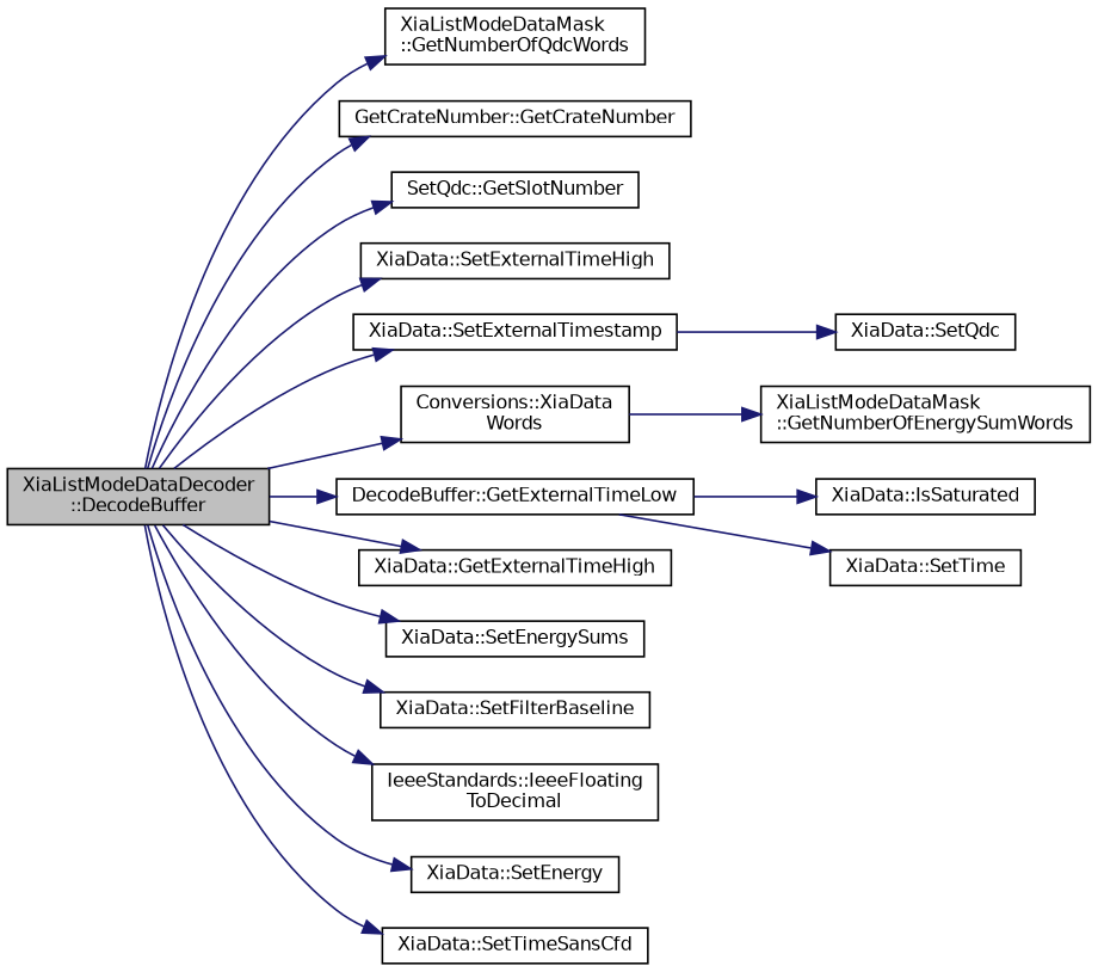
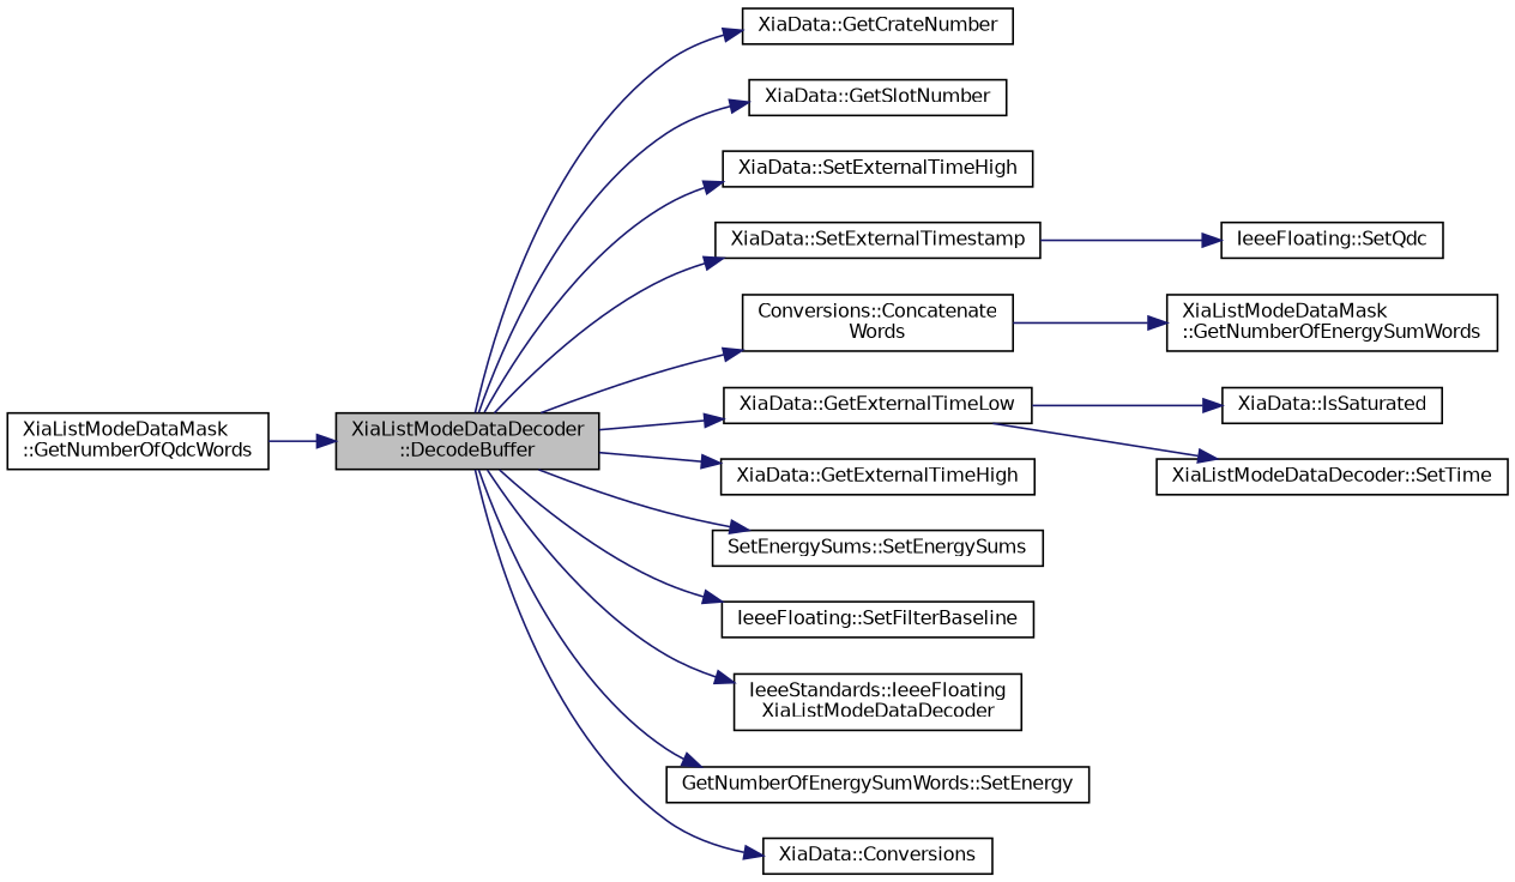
  digraph {
    rankdir=LR
    node [color=black fillcolor=white fontname=Helvetica fontsize=10 shape=record style=filled]
    edge [color=midnightblue fontname=Helvetica fontsize=10 labelfontname=Helvetica labelfontsize=10 style=solid]
    n1 [fillcolor=grey75 fontcolor=black height=0.2 label="XiaListModeDataDecoder\l::DecodeBuffer" width=0.4]
    n2 [height=0.2 label="XiaListModeDataMask\l::GetNumberOfQdcWords" width=0.4]
-   n3 [height=0.2 label="GetCrateNumber::GetCrateNumber" width=0.4]
-   n4 [height=0.2 label="SetQdc::GetSlotNumber" width=0.4]
+   n3 [height=0.2 label="XiaData::GetCrateNumber" width=0.4]
+   n4 [height=0.2 label="XiaData::GetSlotNumber" width=0.4]
    n5 [height=0.2 label="XiaData::SetExternalTimeHigh" width=0.4]
    n6 [height=0.2 label="XiaData::SetExternalTimestamp" width=0.4]
-   n7 [height=0.2 label="Conversions::XiaData\lWords" width=0.4]
-   n8 [height=0.2 label="DecodeBuffer::GetExternalTimeLow" width=0.4]
+   n7 [height=0.2 label="Conversions::Concatenate\lWords" width=0.4]
+   n8 [height=0.2 label="XiaData::GetExternalTimeLow" width=0.4]
    n9 [height=0.2 label="XiaData::GetExternalTimeHigh" width=0.4]
-   n10 [height=0.2 label="XiaData::SetEnergySums" width=0.4]
-   n11 [height=0.2 label="XiaData::SetFilterBaseline" width=0.4]
-   n12 [height=0.2 label="IeeeStandards::IeeeFloating\lToDecimal" width=0.4]
-   n13 [height=0.2 label="XiaData::SetEnergy" width=0.4]
-   n14 [height=0.2 label="XiaData::SetTimeSansCfd" width=0.4]
+   n10 [height=0.2 label="SetEnergySums::SetEnergySums" width=0.4]
+   n11 [height=0.2 label="IeeeFloating::SetFilterBaseline" width=0.4]
+   n12 [height=0.2 label="IeeeStandards::IeeeFloating\lXiaListModeDataDecoder" width=0.4]
+   n13 [height=0.2 label="GetNumberOfEnergySumWords::SetEnergy" width=0.4]
+   n14 [height=0.2 label="XiaData::Conversions" width=0.4]
    n15 [height=0.2 label="XiaListModeDataMask\l::GetNumberOfEnergySumWords" width=0.4]
-   n16 [height=0.2 label="XiaData::SetQdc" width=0.4]
+   n16 [height=0.2 label="IeeeFloating::SetQdc" width=0.4]
    n17 [height=0.2 label="XiaData::IsSaturated" width=0.4]
-   n18 [height=0.2 label="XiaData::SetTime" width=0.4]
-   n1 -> n2
+   n18 [height=0.2 label="XiaListModeDataDecoder::SetTime" width=0.4]
+   n2 -> n1
    n1 -> n3
    n1 -> n4
    n1 -> n5
    n1 -> n6
    n1 -> n7
    n1 -> n8
    n1 -> n9
    n1 -> n10
    n1 -> n11
    n1 -> n12
    n1 -> n13
    n1 -> n14
    n6 -> n16
    n7 -> n15
    n8 -> n17
    n8 -> n18
  }
